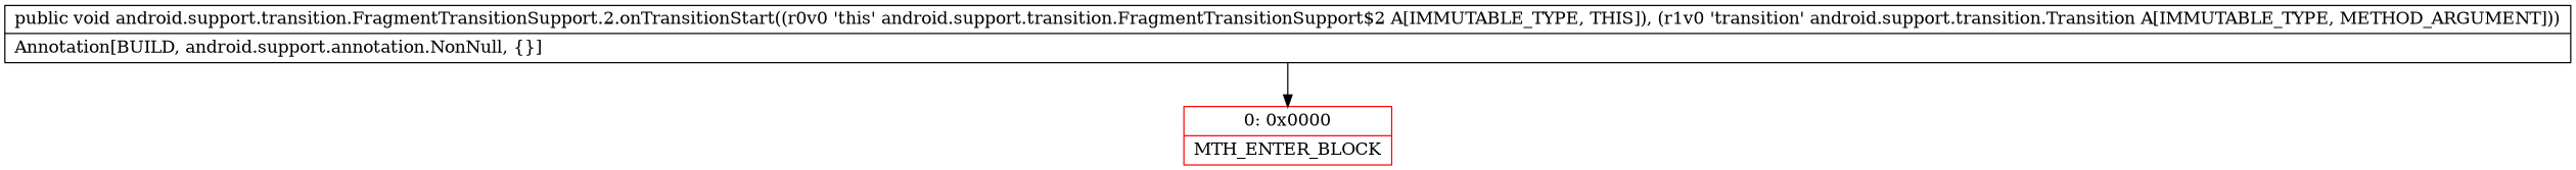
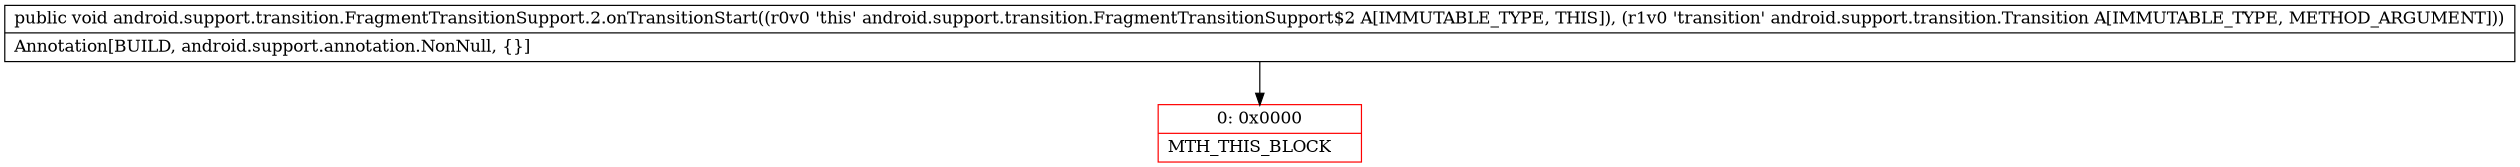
  digraph {
    node [shape=record]
-   n1 [color=red label="{0\:\ 0x0000|MTH_ENTER_BLOCK\l}"]
+   n1 [color=red label="{0\:\ 0x0000|MTH_THIS_BLOCK\l}"]
    n2 [label="{public void android.support.transition.FragmentTransitionSupport.2.onTransitionStart((r0v0 'this' android.support.transition.FragmentTransitionSupport$2 A[IMMUTABLE_TYPE, THIS]), (r1v0 'transition' android.support.transition.Transition A[IMMUTABLE_TYPE, METHOD_ARGUMENT]))  | Annotation[BUILD, android.support.annotation.NonNull, \{\}]\l}"]
    subgraph cluster_1 {
      label="R(0)"
    }
    n2 -> n1
  }
